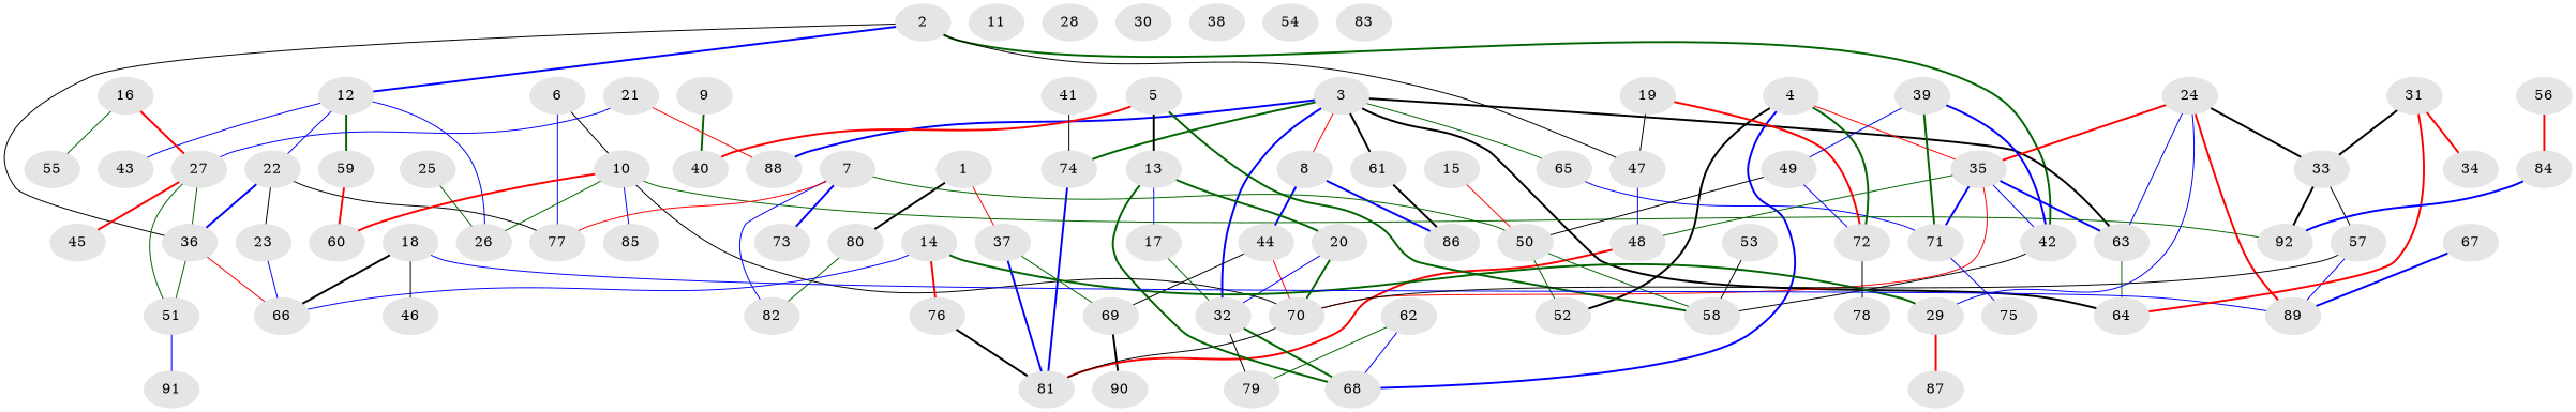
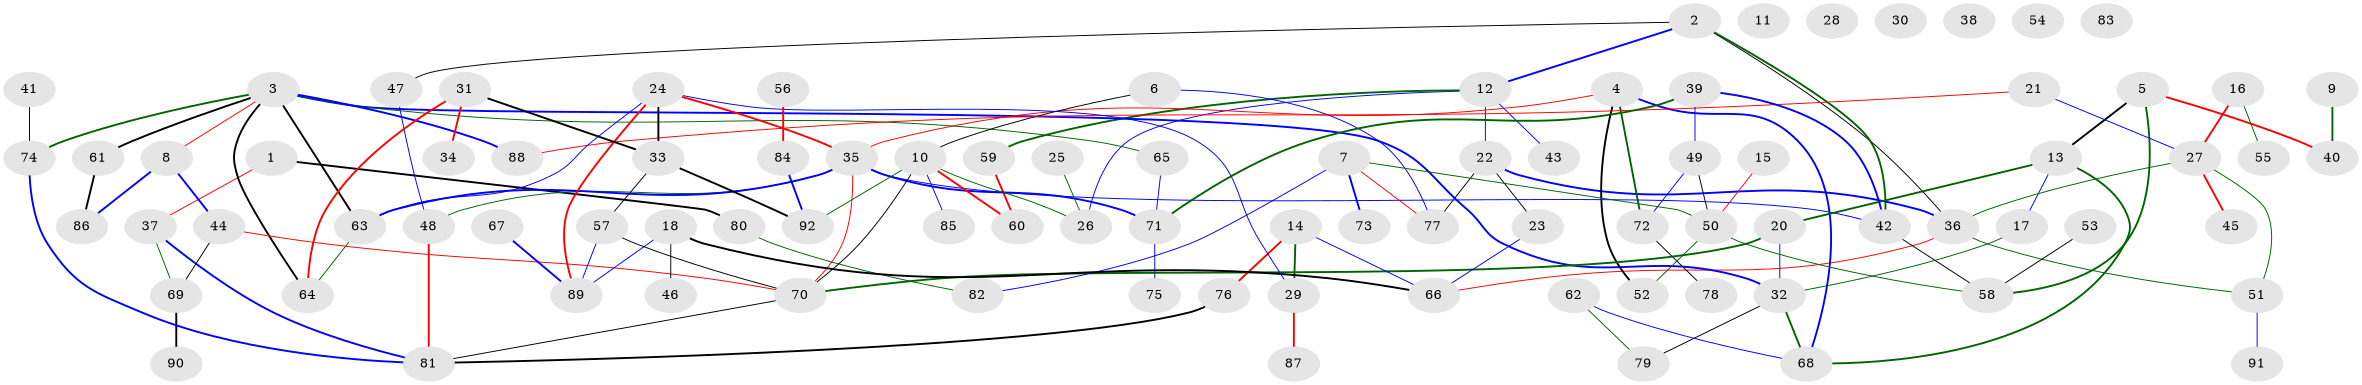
  graph {
    node [color=gray90 style=filled]
    edge [color=blue style=solid]
    1
    37
    80
    69
    81
    82
    2
    12
    36
    42
    47
    26
    22
    43
    59
    66
    51
    58
    48
    3
    8
    32
    61
    63
    64
    65
    74
    88
    44
    86
    68
    79
    71
    4
    35
    52
    72
    70
    78
    5
    13
    40
    17
    20
    6
    10
    77
    60
    85
    92
    7
    50
    73
    9
    11
    23
    25
    14
    29
    76
    87
    15
    16
    27
    55
    45
    18
    46
    89
-   19
    21
    24
    33
    57
    91
    28
    30
    31
    34
    75
    90
    38
    39
    49
    41
    53
    54
    56
    84
    62
    67
    83
    1 -- 37 [color=red]
    1 -- 80 [color=black style=bold]
    37 -- 69 [color=darkgreen]
    37 -- 81 [style=bold]
    80 -- 82 [color=darkgreen]
    69 -- 90 [color=black style=bold]
    2 -- 12 [style=bold]
    2 -- 36 [color=black]
    2 -- 42 [color=darkgreen style=bold]
    2 -- 47 [color=black]
    12 -- 26
    12 -- 22
    12 -- 43
    12 -- 59 [color=darkgreen style=bold]
    36 -- 66 [color=red]
    36 -- 51 [color=darkgreen]
    42 -- 58 [color=black]
    47 -- 48
    22 -- 36 [style=bold]
    22 -- 77 [color=black]
    22 -- 23 [color=black]
    59 -- 60 [color=red style=bold]
    51 -- 91
    48 -- 81 [color=red style=bold]
    3 -- 8 [color=red]
    3 -- 32 [style=bold]
    3 -- 61 [color=black style=bold]
    3 -- 63 [color=black style=bold]
    3 -- 64 [color=black style=bold]
    3 -- 65 [color=darkgreen]
    3 -- 74 [color=darkgreen style=bold]
    3 -- 88 [style=bold]
    8 -- 44 [style=bold]
    8 -- 86 [style=bold]
    32 -- 68 [color=darkgreen style=bold]
    32 -- 79 [color=black]
    61 -- 86 [color=black style=bold]
    63 -- 64 [color=darkgreen]
    65 -- 71
    74 -- 81 [style=bold]
    44 -- 69 [color=black]
    44 -- 70 [color=red]
    71 -- 75
    4 -- 68 [style=bold]
    4 -- 35 [color=red]
    4 -- 52 [color=black style=bold]
    4 -- 72 [color=darkgreen style=bold]
    35 -- 42
    35 -- 48 [color=darkgreen]
    35 -- 63 [style=bold]
    35 -- 71 [style=bold]
    35 -- 70 [color=red]
    72 -- 78 [color=black]
    70 -- 81 [color=black]
    5 -- 58 [color=darkgreen style=bold]
    5 -- 13 [color=black style=bold]
    5 -- 40 [color=red style=bold]
    13 -- 68 [color=darkgreen style=bold]
    13 -- 17
    13 -- 20 [color=darkgreen style=bold]
    17 -- 32 [color=darkgreen]
    20 -- 32
    20 -- 70 [color=darkgreen style=bold]
    6 -- 10 [color=black]
    6 -- 77
    10 -- 26 [color=darkgreen]
    10 -- 70 [color=black]
    10 -- 60 [color=red style=bold]
    10 -- 85
    10 -- 92 [color=darkgreen]
    7 -- 82
    7 -- 77 [color=red]
    7 -- 50 [color=darkgreen]
    7 -- 73 [style=bold]
    50 -- 58 [color=darkgreen]
    50 -- 52 [color=darkgreen]
    9 -- 40 [color=darkgreen style=bold]
    23 -- 66
    25 -- 26 [color=darkgreen]
    14 -- 66
    14 -- 29 [color=darkgreen style=bold]
    14 -- 76 [color=red style=bold]
    29 -- 87 [color=red style=bold]
    76 -- 81 [color=black style=bold]
    15 -- 50 [color=red]
    16 -- 27 [color=red style=bold]
    16 -- 55 [color=darkgreen]
    27 -- 36 [color=darkgreen]
    27 -- 51 [color=darkgreen]
    27 -- 45 [color=red style=bold]
    18 -- 66 [color=black style=bold]
    18 -- 46 [color=black]
    18 -- 89
-   19 -- 47 [color=black]
-   19 -- 72 [color=red style=bold]
    21 -- 88 [color=red]
    21 -- 27
    24 -- 63
    24 -- 35 [color=red style=bold]
    24 -- 29
    24 -- 89 [color=red style=bold]
    24 -- 33 [color=black style=bold]
    33 -- 92 [color=black style=bold]
    33 -- 57 [color=black]
    57 -- 70 [color=black]
    57 -- 89
    31 -- 64 [color=red style=bold]
    31 -- 33 [color=black style=bold]
    31 -- 34 [color=red style=bold]
    39 -- 42 [style=bold]
    39 -- 71 [color=darkgreen style=bold]
    39 -- 49
    49 -- 72
    49 -- 50 [color=black]
    41 -- 74 [color=black]
    53 -- 58 [color=black]
    56 -- 84 [color=red style=bold]
    84 -- 92 [style=bold]
    62 -- 68
    62 -- 79 [color=darkgreen]
    67 -- 89 [style=bold]
  }
